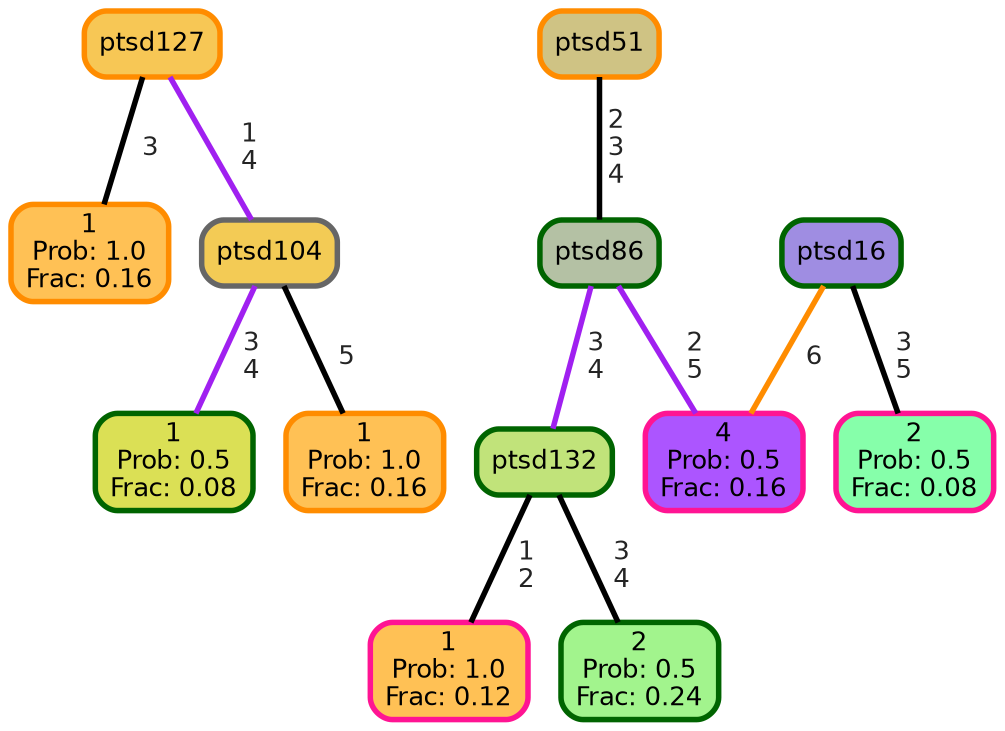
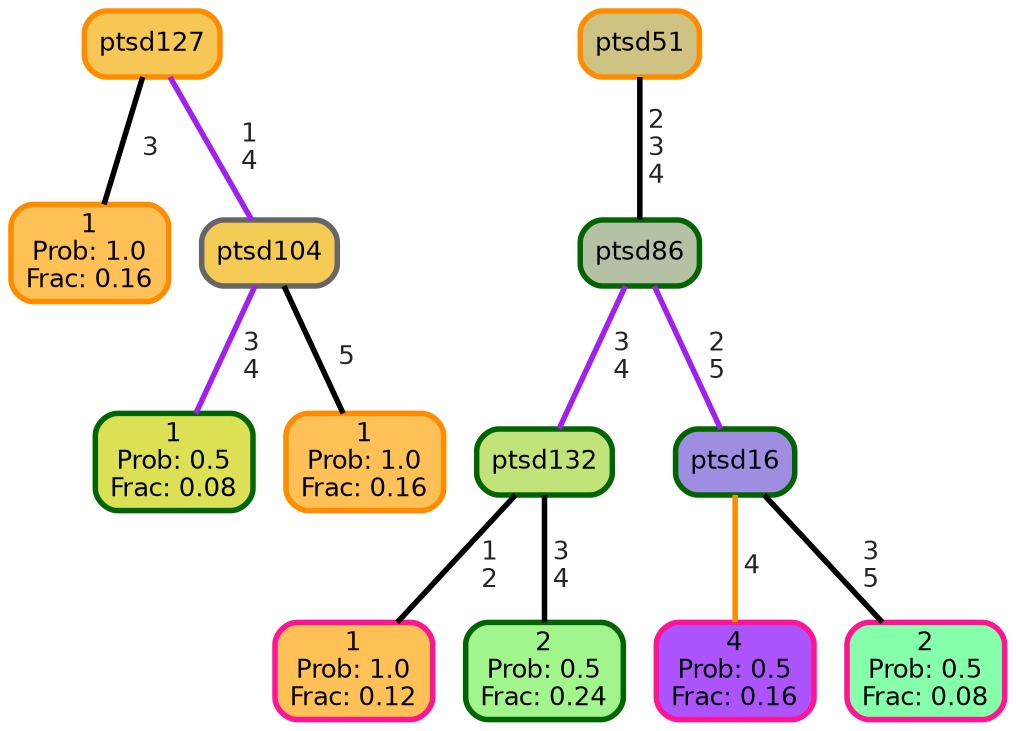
  graph {
    ranksep="0 equally"
    splines=straight
    node [color=darkgreen fillcolor="#ffc155" fontcolor=black fontname=helvetica penwidth=3 shape=box style="filled, rounded"]
    edge [color=black fontcolor=grey14 fontname=helvetica fontweight=bold penwidth=3]
    n1 [color=darkorange label="1\nProb: 1.0\nFrac: 0.16"]
    n2 [color=darkorange fillcolor="#f7c755" label=ptsd127]
    n3 [color=gray40 fillcolor="#f3cb55" label=ptsd104]
    n4 [fillcolor="#dbe055" label="1\nProb: 0.5\nFrac: 0.08"]
    n5 [color=darkorange label="1\nProb: 1.0\nFrac: 0.16"]
    n6 [color=darkorange fillcolor="#cfc384" label=ptsd51]
    n7 [fillcolor="#b4c1a4" label=ptsd86]
    n8 [fillcolor="#c1e37a" label=ptsd132]
    n9 [fillcolor="#9f8de2" label=ptsd16]
    n10 [color=deeppink label="1\nProb: 1.0\nFrac: 0.12"]
    n11 [fillcolor="#a2f48d" label="2\nProb: 0.5\nFrac: 0.24"]
    n12 [color=deeppink fillcolor="#ac55ff" label="4\nProb: 0.5\nFrac: 0.16"]
    n13 [color=deeppink fillcolor="#86ffaa" label="2\nProb: 0.5\nFrac: 0.08"]
    subgraph sub_1 {
      rank=same
    }
    n2 -- n1 [label=" 3"]
    n2 -- n3 [color=purple label=" 1\n 4"]
    n3 -- n4 [color=purple label=" 3\n 4"]
    n3 -- n5 [label=" 5"]
    n6 -- n7 [label=" 2\n 3\n 4"]
    n7 -- n8 [color=purple label=" 3\n 4"]
-   n7 -- n12 [color=purple label=" 2\n 5"]
+   n7 -- n9 [color=purple label=" 2\n 5"]
    n8 -- n10 [label=" 1\n 2"]
    n8 -- n11 [label=" 3\n 4"]
-   n9 -- n12 [color=darkorange label=" 6"]
+   n9 -- n12 [color=darkorange label=" 4"]
    n9 -- n13 [label=" 3\n 5"]
  }
